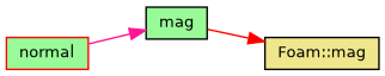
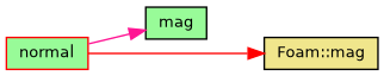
  digraph {
    rankdir=LR
    node [color=black fillcolor=palegreen fontname=Helvetica fontsize=10 shape=record style=filled]
    edge [fontname=Helvetica fontsize=10 labelfontname=Helvetica labelfontsize=10 style=solid]
    n1 [fontcolor=black height=0.2 label=mag width=0.4]
    n2 [fillcolor=khaki height=0.2 label="Foam::mag" width=0.4]
    n3 [color=red height=0.2 label=normal width=0.4]
-   n1 -> n2 [color=red]
+   n3 -> n2 [color=red]
    n3 -> n1 [color=deeppink]
  }
